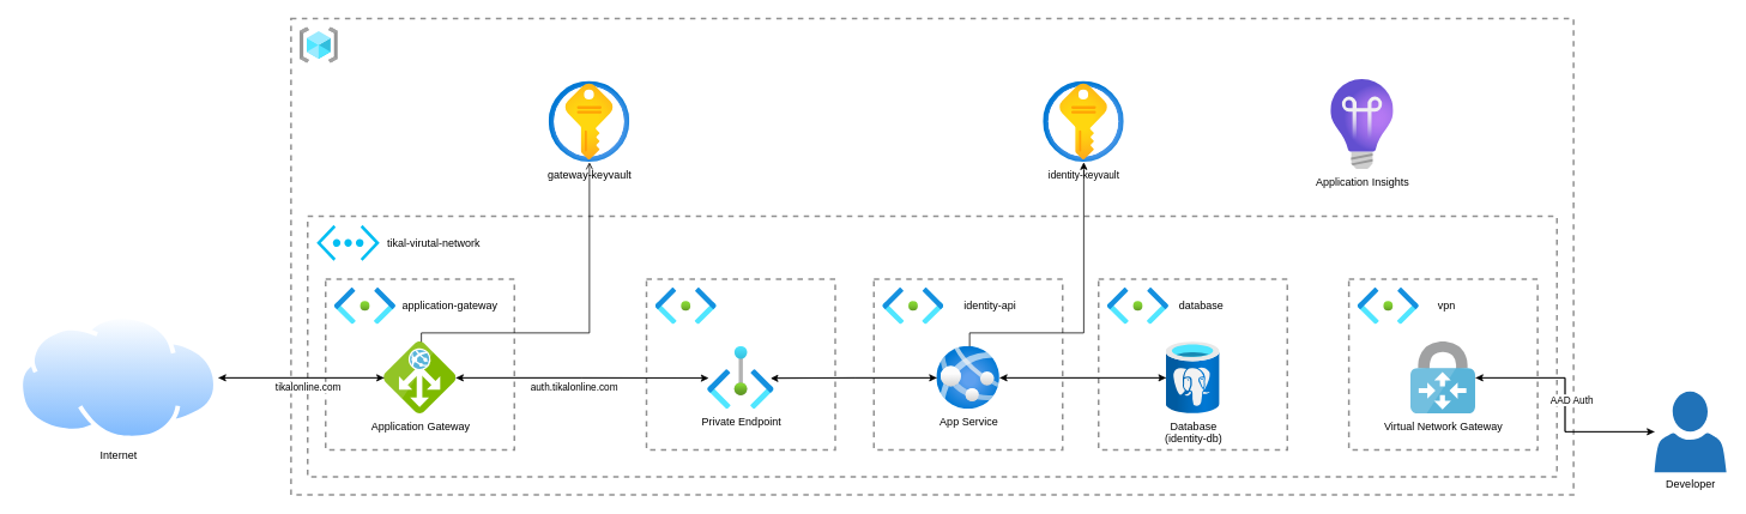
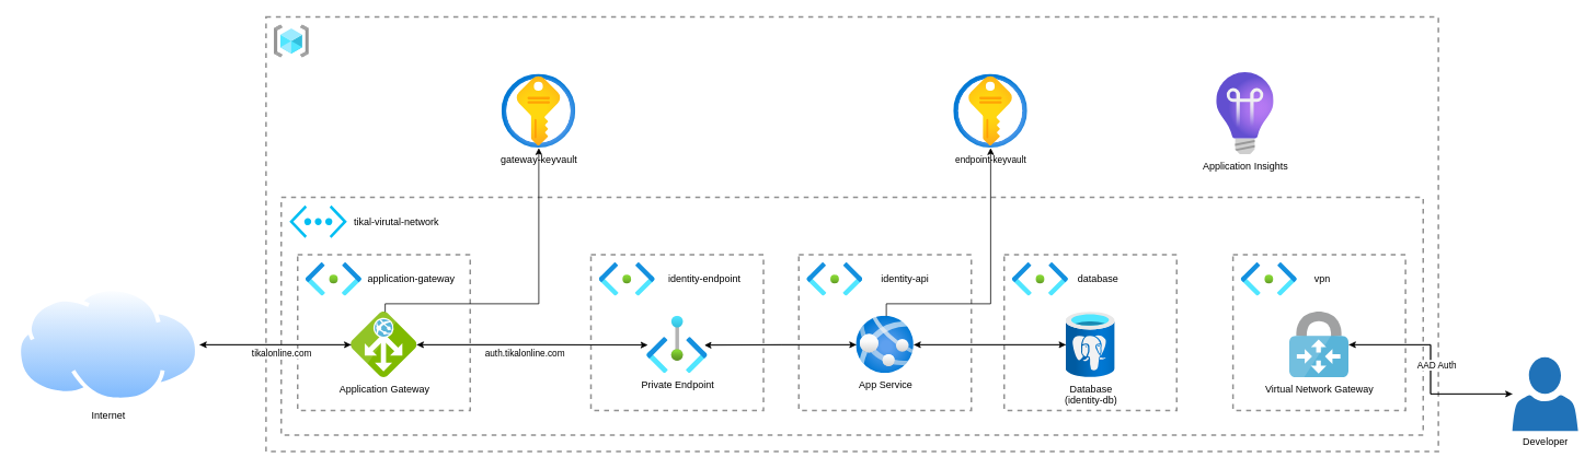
  <mxCell id="0" />
  <mxCell id="1" parent="0" />
  <mxCell id="2" value="" style="fontStyle=0;verticalAlign=top;align=center;spacingTop=-2;fillColor=none;rounded=0;whiteSpace=wrap;html=1;strokeColor=#919191;strokeWidth=2;dashed=1;container=1;collapsible=0;expand=0;recursiveResize=0;" vertex="1" parent="1"><mxGeometry x="323" y="20" width="1427" height="530" as="geometry" /></mxCell>
  <mxCell id="3" value="" style="fontStyle=0;verticalAlign=top;align=center;spacingTop=-2;fillColor=none;rounded=0;whiteSpace=wrap;html=1;strokeColor=#919191;strokeWidth=2;dashed=1;container=1;collapsible=0;expand=0;recursiveResize=0;" vertex="1" parent="2"><mxGeometry x="18.5" y="220" width="1390" height="290" as="geometry" /></mxCell>
  <mxCell id="4" value="tikal-virutal-network" style="text;html=1;align=center;verticalAlign=middle;whiteSpace=wrap;rounded=0;" vertex="1" parent="3"><mxGeometry x="80" y="14.91" width="120" height="30" as="geometry" /></mxCell>
  <mxCell id="5" value="" style="fontStyle=0;verticalAlign=top;align=center;spacingTop=-2;fillColor=none;rounded=0;whiteSpace=wrap;html=1;strokeColor=#919191;strokeWidth=2;dashed=1;container=1;collapsible=0;expand=0;recursiveResize=0;" vertex="1" parent="3"><mxGeometry x="20" y="70" width="210" height="190" as="geometry" /></mxCell>
  <mxCell id="6" value="" style="image;aspect=fixed;html=1;points=[];align=center;fontSize=12;image=img/lib/azure2/networking/Subnet.svg;" vertex="1" parent="5"><mxGeometry x="10" y="10" width="68" height="40.72" as="geometry" /></mxCell>
  <mxCell id="7" value="application-gateway" style="text;html=1;align=center;verticalAlign=middle;whiteSpace=wrap;rounded=0;" vertex="1" parent="5"><mxGeometry x="78" y="15.36" width="120" height="30" as="geometry" /></mxCell>
  <mxCell id="8" value="Application Gateway" style="image;sketch=0;aspect=fixed;html=1;points=[];align=center;fontSize=12;image=img/lib/mscae/Application_Gateway.svg;" vertex="1" parent="5"><mxGeometry x="65" y="70" width="80" height="80" as="geometry" /></mxCell>
  <mxCell id="9" value="" style="verticalLabelPosition=bottom;html=1;verticalAlign=top;align=center;strokeColor=none;fillColor=#00BEF2;shape=mxgraph.azure.virtual_network;pointerEvents=1;" vertex="1" parent="3"><mxGeometry x="10" y="9.91" width="70" height="40" as="geometry" /></mxCell>
  <mxCell id="10" value="" style="fontStyle=0;verticalAlign=top;align=center;spacingTop=-2;fillColor=none;rounded=0;whiteSpace=wrap;html=1;strokeColor=#919191;strokeWidth=2;dashed=1;container=1;collapsible=0;expand=0;recursiveResize=0;" vertex="1" parent="3"><mxGeometry x="377" y="70" width="210" height="190" as="geometry" /></mxCell>
  <mxCell id="11" value="" style="image;aspect=fixed;html=1;points=[];align=center;fontSize=12;image=img/lib/azure2/networking/Subnet.svg;" vertex="1" parent="10"><mxGeometry x="10" y="10" width="68" height="40.72" as="geometry" /></mxCell>
+ <mxCell id="12" value="identity-endpoint" style="text;html=1;align=center;verticalAlign=middle;whiteSpace=wrap;rounded=0;" vertex="1" parent="10"><mxGeometry x="78" y="15.36" width="120" height="30" as="geometry" /></mxCell>
  <mxCell id="13" value="Private Endpoint" style="image;aspect=fixed;html=1;points=[];align=center;fontSize=12;image=img/lib/azure2/other/Private_Endpoints.svg;" vertex="1" parent="10"><mxGeometry x="68.2" y="75" width="73.6" height="70" as="geometry" /></mxCell>
  <mxCell id="14" style="edgeStyle=orthogonalEdgeStyle;rounded=0;orthogonalLoop=1;jettySize=auto;html=1;" edge="1" parent="3" source="13" target="8"><mxGeometry relative="1" as="geometry" /></mxCell>
  <mxCell id="15" style="edgeStyle=orthogonalEdgeStyle;rounded=0;orthogonalLoop=1;jettySize=auto;html=1;entryX=0.011;entryY=0.505;entryDx=0;entryDy=0;entryPerimeter=0;" edge="1" parent="3" source="8" target="13"><mxGeometry relative="1" as="geometry" /></mxCell>
  <mxCell id="16" value="auth.tikalonline.com" style="edgeLabel;html=1;align=center;verticalAlign=middle;resizable=0;points=[];" vertex="1" connectable="0" parent="15"><mxGeometry x="-0.059" y="-1" relative="1" as="geometry"><mxPoint x="-1" y="9" as="offset" /></mxGeometry></mxCell>
  <mxCell id="17" value="" style="fontStyle=0;verticalAlign=top;align=center;spacingTop=-2;fillColor=none;rounded=0;whiteSpace=wrap;html=1;strokeColor=#919191;strokeWidth=2;dashed=1;container=1;collapsible=0;expand=0;recursiveResize=0;" vertex="1" parent="3"><mxGeometry x="880" y="70" width="210" height="190" as="geometry" /></mxCell>
  <mxCell id="18" value="" style="image;aspect=fixed;html=1;points=[];align=center;fontSize=12;image=img/lib/azure2/networking/Subnet.svg;" vertex="1" parent="17"><mxGeometry x="10" y="10" width="68" height="40.72" as="geometry" /></mxCell>
  <mxCell id="19" value="database" style="text;html=1;align=center;verticalAlign=middle;whiteSpace=wrap;rounded=0;" vertex="1" parent="17"><mxGeometry x="78" y="15.36" width="72" height="30" as="geometry" /></mxCell>
  <mxCell id="20" value="Database&lt;br&gt;(identity-db)" style="image;aspect=fixed;html=1;points=[];align=center;fontSize=12;image=img/lib/azure2/databases/Azure_Database_PostgreSQL_Server.svg;" vertex="1" parent="17"><mxGeometry x="75" y="70" width="60" height="80" as="geometry" /></mxCell>
  <mxCell id="21" value="" style="fontStyle=0;verticalAlign=top;align=center;spacingTop=-2;fillColor=none;rounded=0;whiteSpace=wrap;html=1;strokeColor=#919191;strokeWidth=2;dashed=1;container=1;collapsible=0;expand=0;recursiveResize=0;" vertex="1" parent="3"><mxGeometry x="630" y="70" width="210" height="190" as="geometry" /></mxCell>
  <mxCell id="22" value="" style="image;aspect=fixed;html=1;points=[];align=center;fontSize=12;image=img/lib/azure2/networking/Subnet.svg;" vertex="1" parent="21"><mxGeometry x="10" y="10" width="68" height="40.72" as="geometry" /></mxCell>
  <mxCell id="23" value="identity-api" style="text;html=1;align=center;verticalAlign=middle;whiteSpace=wrap;rounded=0;" vertex="1" parent="21"><mxGeometry x="78" y="15.36" width="102" height="30" as="geometry" /></mxCell>
  <mxCell id="24" value="App Service" style="image;aspect=fixed;html=1;points=[];align=center;fontSize=12;image=img/lib/azure2/containers/App_Services.svg;" vertex="1" parent="21"><mxGeometry x="70" y="75" width="70" height="70" as="geometry" /></mxCell>
  <mxCell id="25" style="edgeStyle=orthogonalEdgeStyle;rounded=0;orthogonalLoop=1;jettySize=auto;html=1;" edge="1" parent="3" source="13" target="24"><mxGeometry relative="1" as="geometry" /></mxCell>
  <mxCell id="26" style="edgeStyle=orthogonalEdgeStyle;rounded=0;orthogonalLoop=1;jettySize=auto;html=1;entryX=0.949;entryY=0.508;entryDx=0;entryDy=0;entryPerimeter=0;" edge="1" parent="3" source="24" target="13"><mxGeometry relative="1" as="geometry" /></mxCell>
  <mxCell id="27" style="edgeStyle=orthogonalEdgeStyle;rounded=0;orthogonalLoop=1;jettySize=auto;html=1;" edge="1" parent="3" source="20" target="24"><mxGeometry relative="1" as="geometry" /></mxCell>
  <mxCell id="28" style="edgeStyle=orthogonalEdgeStyle;rounded=0;orthogonalLoop=1;jettySize=auto;html=1;" edge="1" parent="3" source="24" target="20"><mxGeometry relative="1" as="geometry" /></mxCell>
  <mxCell id="29" value="" style="fontStyle=0;verticalAlign=top;align=center;spacingTop=-2;fillColor=none;rounded=0;whiteSpace=wrap;html=1;strokeColor=#919191;strokeWidth=2;dashed=1;container=1;collapsible=0;expand=0;recursiveResize=0;" vertex="1" parent="3"><mxGeometry x="1158.5" y="70" width="210" height="190" as="geometry" /></mxCell>
  <mxCell id="30" value="" style="image;aspect=fixed;html=1;points=[];align=center;fontSize=12;image=img/lib/azure2/networking/Subnet.svg;" vertex="1" parent="29"><mxGeometry x="10" y="10" width="68" height="40.72" as="geometry" /></mxCell>
  <mxCell id="31" value="vpn" style="text;html=1;align=center;verticalAlign=middle;whiteSpace=wrap;rounded=0;" vertex="1" parent="29"><mxGeometry x="78" y="15.36" width="62" height="30" as="geometry" /></mxCell>
  <mxCell id="32" value="Virtual Network Gateway" style="image;sketch=0;aspect=fixed;html=1;points=[];align=center;fontSize=12;image=img/lib/mscae/VPN_Gateway.svg;" vertex="1" parent="29"><mxGeometry x="69" y="70" width="72" height="80" as="geometry" /></mxCell>
  <mxCell id="33" value="" style="image;aspect=fixed;html=1;points=[];align=center;fontSize=12;image=img/lib/azure2/general/Resource_Groups.svg;" vertex="1" parent="2"><mxGeometry x="10" y="10" width="42.5" height="40" as="geometry" /></mxCell>
  <mxCell id="34" value="&lt;div align=&quot;center&quot;&gt;&lt;span&gt;gateway-keyvault&lt;/span&gt;&lt;/div&gt;" style="image;aspect=fixed;html=1;points=[];align=center;fontSize=12;image=img/lib/azure2/security/Key_Vaults.svg;" vertex="1" parent="2"><mxGeometry x="287" y="70" width="90" height="90" as="geometry" /></mxCell>
- <mxCell id="35" style="edgeStyle=orthogonalEdgeStyle;rounded=0;orthogonalLoop=1;jettySize=auto;html=1;jumpStyle=none;curved=0;endArrow=open;" edge="1" parent="2" source="8" target="34"><mxGeometry relative="1" as="geometry"><Array as="points"><mxPoint x="145" y="350" /><mxPoint x="332" y="350" /></Array></mxGeometry></mxCell>
- <mxCell id="36" value="&lt;font style=&quot;font-size: 11px;&quot;&gt;identity-keyvault&lt;/font&gt;" style="image;aspect=fixed;html=1;points=[];align=center;fontSize=12;image=img/lib/azure2/security/Key_Vaults.svg;" vertex="1" parent="2"><mxGeometry x="837" y="70" width="90" height="90" as="geometry" /></mxCell>
+ <mxCell id="35" style="edgeStyle=orthogonalEdgeStyle;rounded=0;orthogonalLoop=1;jettySize=auto;html=1;jumpStyle=none;curved=0;" edge="1" parent="2" source="8" target="34"><mxGeometry relative="1" as="geometry"><Array as="points"><mxPoint x="145" y="350" /><mxPoint x="332" y="350" /></Array></mxGeometry></mxCell>
+ <mxCell id="36" value="&lt;font style=&quot;font-size: 11px;&quot;&gt;endpoint-keyvault&lt;/font&gt;" style="image;aspect=fixed;html=1;points=[];align=center;fontSize=12;image=img/lib/azure2/security/Key_Vaults.svg;" vertex="1" parent="2"><mxGeometry x="837" y="70" width="90" height="90" as="geometry" /></mxCell>
  <mxCell id="37" style="edgeStyle=orthogonalEdgeStyle;rounded=0;orthogonalLoop=1;jettySize=auto;html=1;" edge="1" parent="2" source="24" target="36"><mxGeometry relative="1" as="geometry"><Array as="points"><mxPoint x="755" y="350" /><mxPoint x="882" y="350" /></Array></mxGeometry></mxCell>
  <mxCell id="38" value="Application Insights" style="image;aspect=fixed;html=1;points=[];align=center;fontSize=12;image=img/lib/azure2/devops/Application_Insights.svg;" vertex="1" parent="2"><mxGeometry x="1157" y="68" width="69.84" height="100" as="geometry" /></mxCell>
  <mxCell id="39" style="edgeStyle=orthogonalEdgeStyle;rounded=0;orthogonalLoop=1;jettySize=auto;html=1;" edge="1" parent="1" source="40" target="8"><mxGeometry relative="1" as="geometry" /></mxCell>
  <mxCell id="40" value="Internet" style="image;aspect=fixed;perimeter=ellipsePerimeter;html=1;align=center;shadow=0;dashed=0;spacingTop=3;image=img/lib/active_directory/internet_cloud.svg;" vertex="1" parent="1"><mxGeometry x="20" y="350" width="222.22" height="140" as="geometry" /></mxCell>
  <mxCell id="41" style="edgeStyle=orthogonalEdgeStyle;rounded=0;orthogonalLoop=1;jettySize=auto;html=1;" edge="1" parent="1" source="8" target="40"><mxGeometry relative="1" as="geometry" /></mxCell>
  <mxCell id="42" value="tikalonline.com" style="edgeLabel;html=1;align=center;verticalAlign=middle;resizable=0;points=[];" vertex="1" connectable="0" parent="41"><mxGeometry x="0.167" relative="1" as="geometry"><mxPoint x="23" y="10" as="offset" /></mxGeometry></mxCell>
  <mxCell id="43" style="edgeStyle=orthogonalEdgeStyle;rounded=0;orthogonalLoop=1;jettySize=auto;html=1;" edge="1" parent="1" source="44" target="32"><mxGeometry relative="1" as="geometry" /></mxCell>
  <mxCell id="44" value="Developer" style="sketch=0;pointerEvents=1;shadow=0;dashed=0;html=1;strokeColor=none;labelPosition=center;verticalLabelPosition=bottom;verticalAlign=top;outlineConnect=0;align=center;shape=mxgraph.office.users.user;fillColor=#2072B8;" vertex="1" parent="1"><mxGeometry x="1840" y="435" width="80" height="90" as="geometry" /></mxCell>
  <mxCell id="45" style="edgeStyle=orthogonalEdgeStyle;rounded=0;orthogonalLoop=1;jettySize=auto;html=1;" edge="1" parent="1" source="32" target="44"><mxGeometry relative="1" as="geometry" /></mxCell>
  <mxCell id="46" value="AAD Auth" style="edgeLabel;html=1;align=center;verticalAlign=middle;resizable=0;points=[];" vertex="1" connectable="0" parent="45"><mxGeometry x="-0.117" relative="1" as="geometry"><mxPoint x="7" y="10" as="offset" /></mxGeometry></mxCell>
